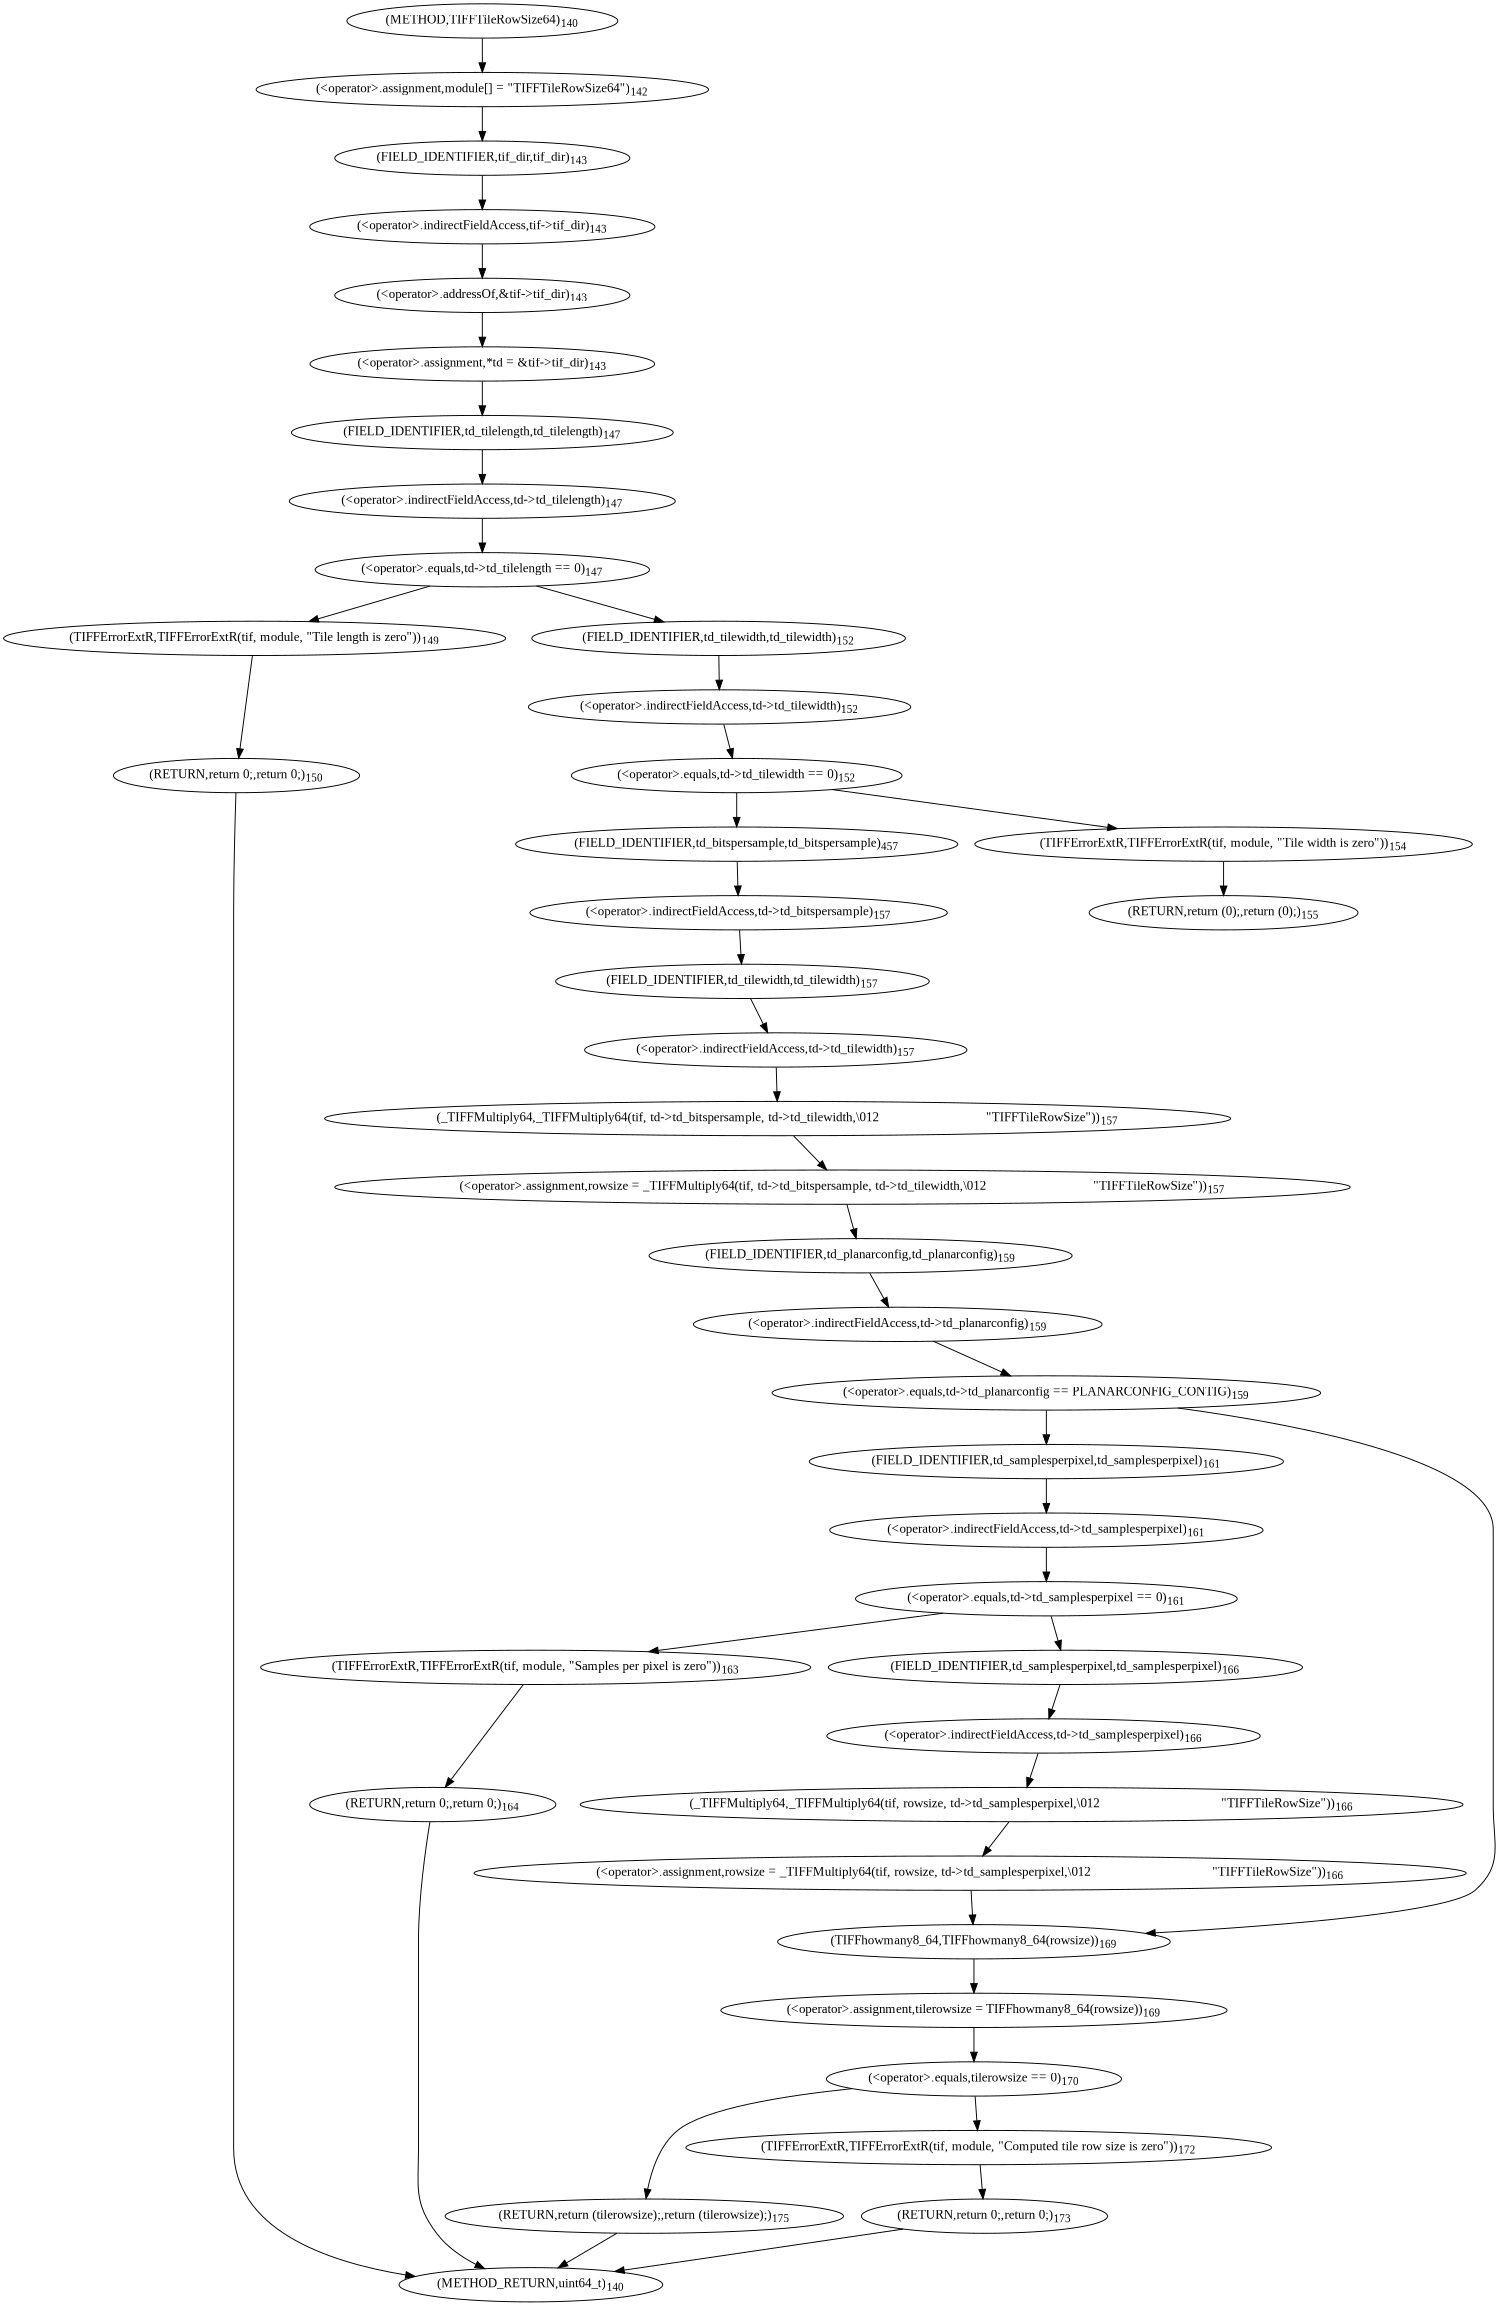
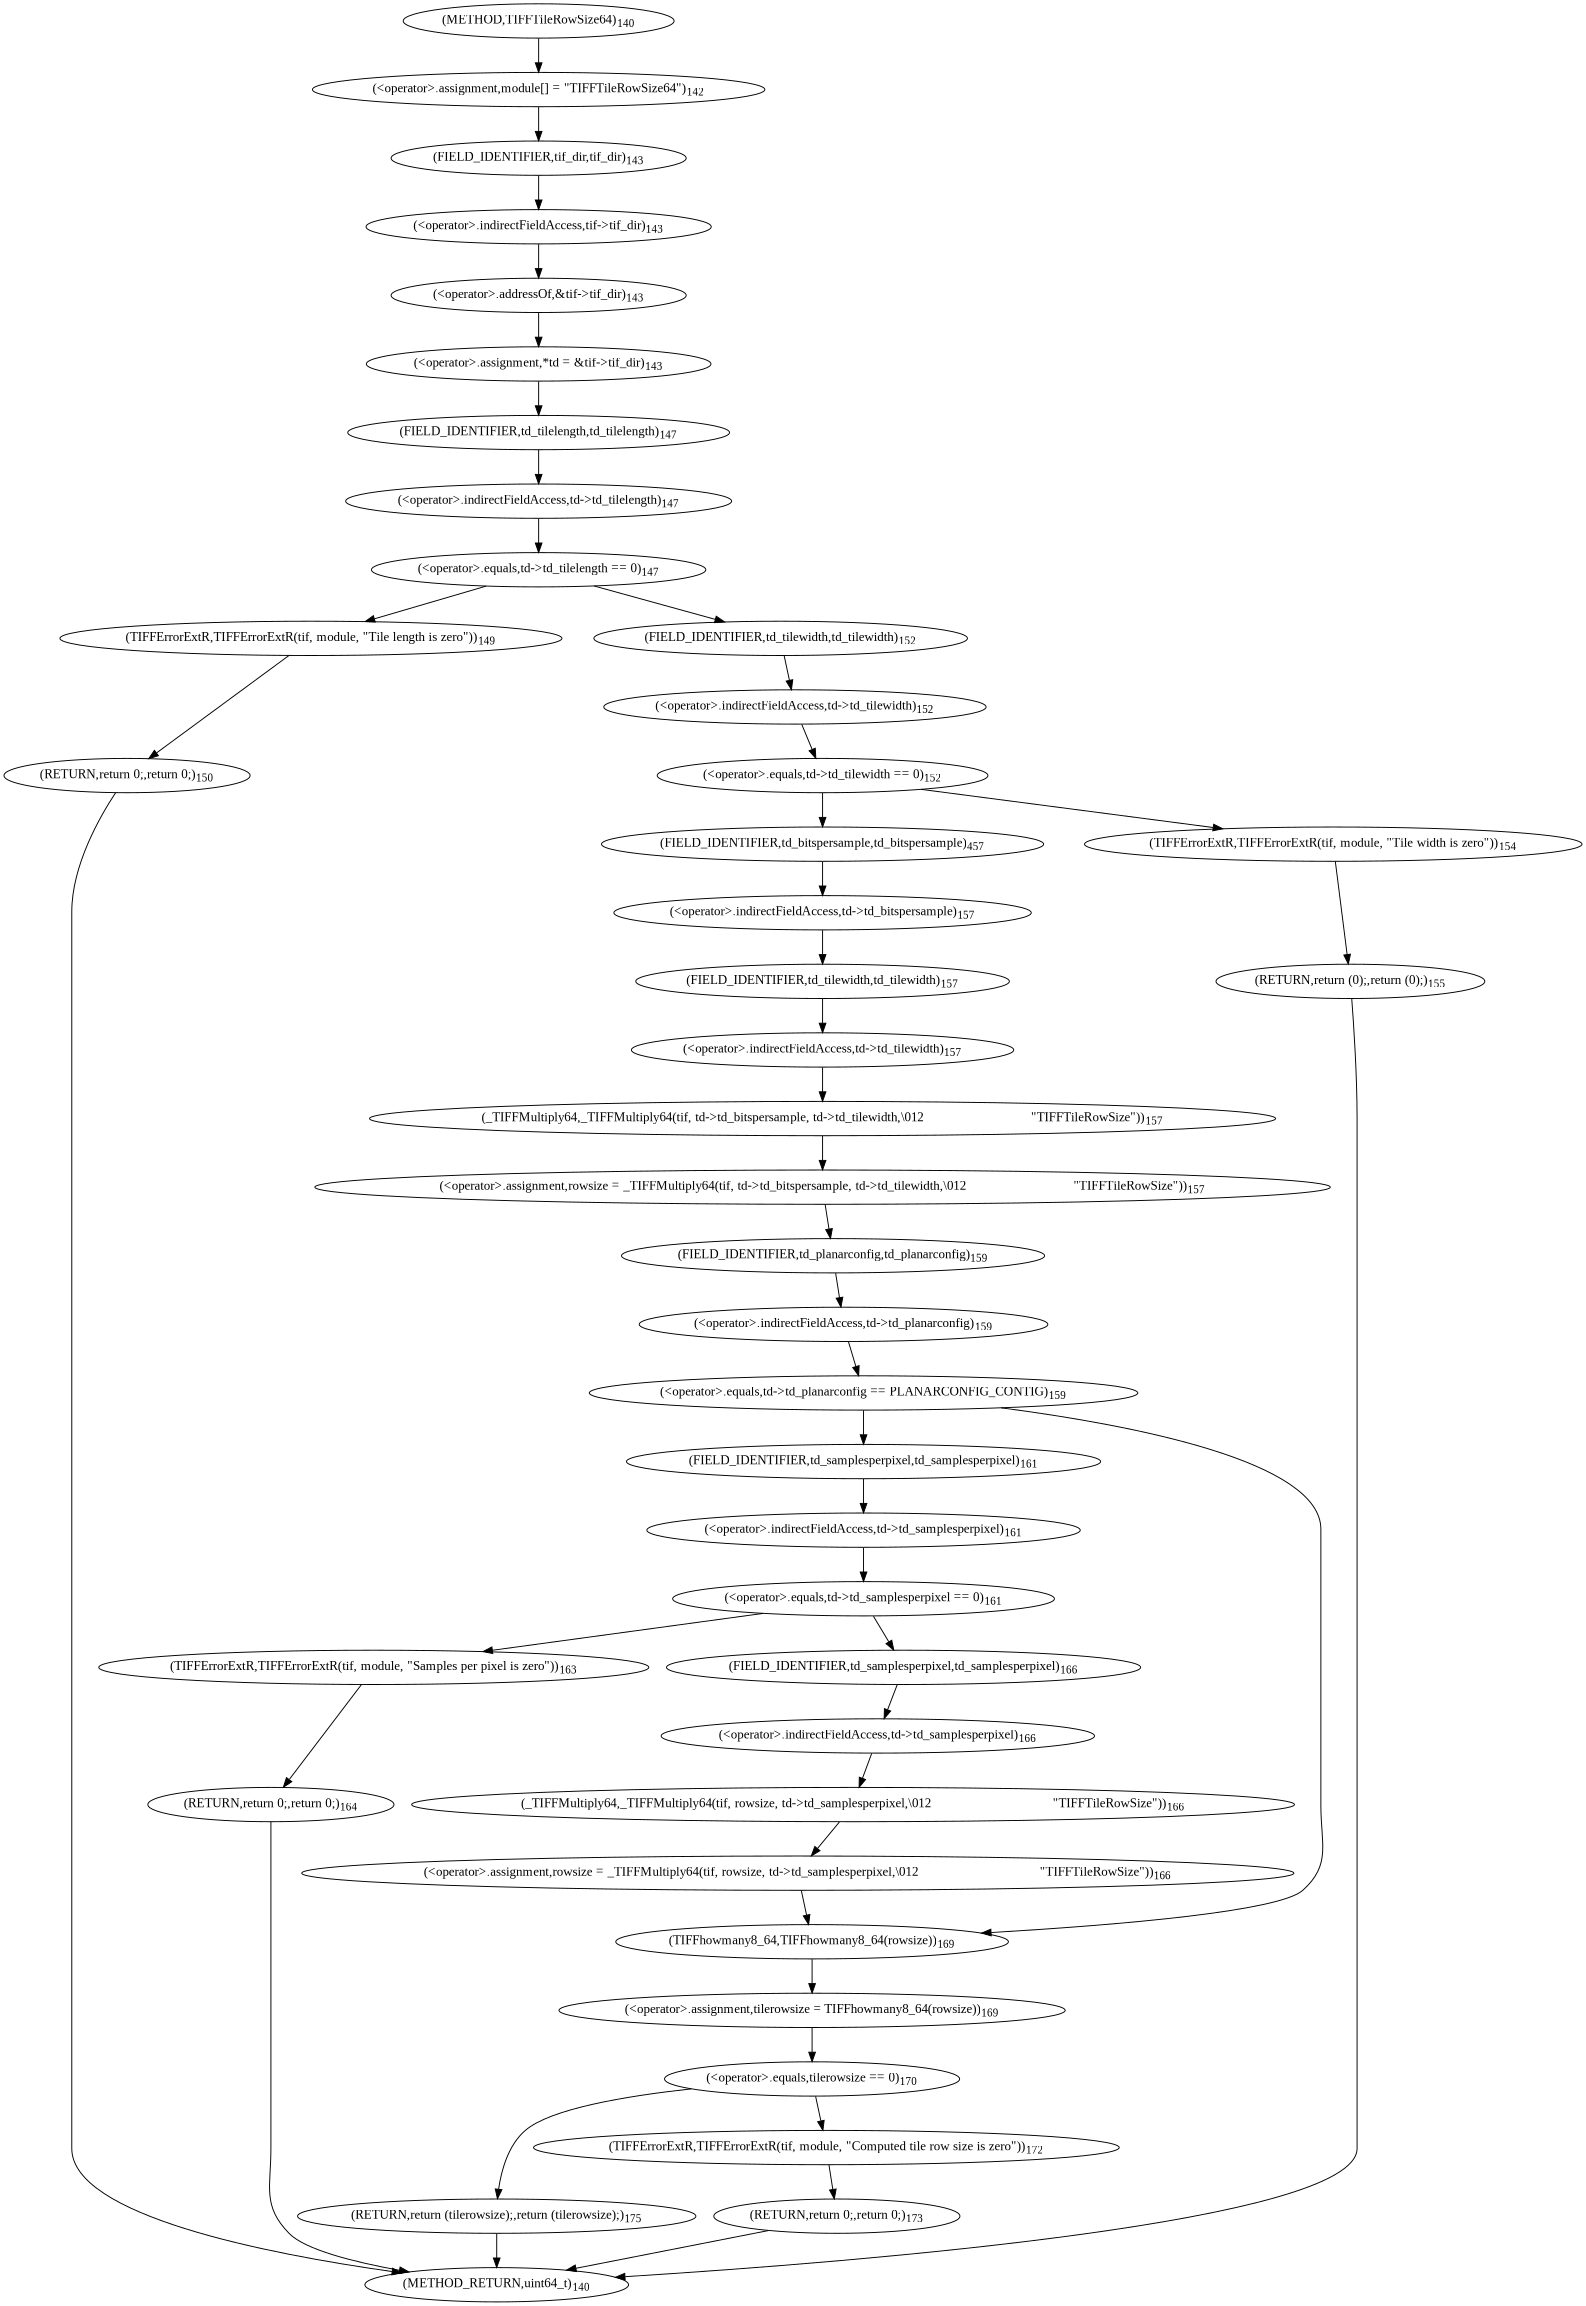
  digraph {
    fontname="Liberation Serif"
    node [fontname="Liberation Serif"]
    edge [fontname="Liberation Serif"]
    n1 [label=<(&lt;operator&gt;.assignment,module[] = &quot;TIFFTileRowSize64&quot;)<SUB>142</SUB>>]
    n2 [label=<(FIELD_IDENTIFIER,tif_dir,tif_dir)<SUB>143</SUB>>]
    n3 [label=<(&lt;operator&gt;.indirectFieldAccess,tif-&gt;tif_dir)<SUB>143</SUB>>]
    n4 [label=<(&lt;operator&gt;.assignment,*td = &amp;tif-&gt;tif_dir)<SUB>143</SUB>>]
    n5 [label=<(FIELD_IDENTIFIER,td_tilelength,td_tilelength)<SUB>147</SUB>>]
    n6 [label=<(&lt;operator&gt;.indirectFieldAccess,td-&gt;td_tilelength)<SUB>147</SUB>>]
    n7 [label=<(&lt;operator&gt;.assignment,rowsize = _TIFFMultiply64(tif, td-&gt;td_bitspersample, td-&gt;td_tilewidth,\012                              &quot;TIFFTileRowSize&quot;))<SUB>157</SUB>>]
    n8 [label=<(FIELD_IDENTIFIER,td_planarconfig,td_planarconfig)<SUB>159</SUB>>]
    n9 [label=<(&lt;operator&gt;.indirectFieldAccess,td-&gt;td_planarconfig)<SUB>159</SUB>>]
    n10 [label=<(&lt;operator&gt;.assignment,tilerowsize = TIFFhowmany8_64(rowsize))<SUB>169</SUB>>]
    n11 [label=<(&lt;operator&gt;.equals,tilerowsize == 0)<SUB>170</SUB>>]
    n12 [label=<(RETURN,return (tilerowsize);,return (tilerowsize);)<SUB>175</SUB>>]
    n13 [label=<(TIFFErrorExtR,TIFFErrorExtR(tif, module, &quot;Computed tile row size is zero&quot;))<SUB>172</SUB>>]
    n14 [label=<(METHOD_RETURN,uint64_t)<SUB>140</SUB>>]
    n15 [label=<(&lt;operator&gt;.addressOf,&amp;tif-&gt;tif_dir)<SUB>143</SUB>>]
    n16 [label=<(&lt;operator&gt;.equals,td-&gt;td_tilelength == 0)<SUB>147</SUB>>]
    n17 [label=<(TIFFErrorExtR,TIFFErrorExtR(tif, module, &quot;Tile length is zero&quot;))<SUB>149</SUB>>]
    n18 [label=<(FIELD_IDENTIFIER,td_tilewidth,td_tilewidth)<SUB>152</SUB>>]
    n19 [label=<(RETURN,return 0;,return 0;)<SUB>150</SUB>>]
    n20 [label=<(&lt;operator&gt;.indirectFieldAccess,td-&gt;td_tilewidth)<SUB>152</SUB>>]
    n21 [label=<(&lt;operator&gt;.equals,td-&gt;td_tilewidth == 0)<SUB>152</SUB>>]
    n22 [label=<(TIFFErrorExtR,TIFFErrorExtR(tif, module, &quot;Tile width is zero&quot;))<SUB>154</SUB>>]
    n23 [label=<(FIELD_IDENTIFIER,td_bitspersample,td_bitspersample)<SUB>457</SUB>>]
    n24 [label=<(RETURN,return (0);,return (0);)<SUB>155</SUB>>]
    n25 [label=<(&lt;operator&gt;.indirectFieldAccess,td-&gt;td_bitspersample)<SUB>157</SUB>>]
    n26 [label=<(_TIFFMultiply64,_TIFFMultiply64(tif, td-&gt;td_bitspersample, td-&gt;td_tilewidth,\012                              &quot;TIFFTileRowSize&quot;))<SUB>157</SUB>>]
    n27 [label=<(&lt;operator&gt;.equals,td-&gt;td_planarconfig == PLANARCONFIG_CONTIG)<SUB>159</SUB>>]
    n28 [label=<(TIFFhowmany8_64,TIFFhowmany8_64(rowsize))<SUB>169</SUB>>]
    n29 [label=<(FIELD_IDENTIFIER,td_samplesperpixel,td_samplesperpixel)<SUB>161</SUB>>]
    n30 [label=<(&lt;operator&gt;.indirectFieldAccess,td-&gt;td_samplesperpixel)<SUB>161</SUB>>]
    n31 [label=<(RETURN,return 0;,return 0;)<SUB>173</SUB>>]
    n32 [label=<(FIELD_IDENTIFIER,td_tilewidth,td_tilewidth)<SUB>157</SUB>>]
    n33 [label=<(&lt;operator&gt;.indirectFieldAccess,td-&gt;td_tilewidth)<SUB>157</SUB>>]
    n34 [label=<(&lt;operator&gt;.assignment,rowsize = _TIFFMultiply64(tif, rowsize, td-&gt;td_samplesperpixel,\012                                  &quot;TIFFTileRowSize&quot;))<SUB>166</SUB>>]
    n35 [label=<(&lt;operator&gt;.equals,td-&gt;td_samplesperpixel == 0)<SUB>161</SUB>>]
    n36 [label=<(TIFFErrorExtR,TIFFErrorExtR(tif, module, &quot;Samples per pixel is zero&quot;))<SUB>163</SUB>>]
    n37 [label=<(FIELD_IDENTIFIER,td_samplesperpixel,td_samplesperpixel)<SUB>166</SUB>>]
    n38 [label=<(RETURN,return 0;,return 0;)<SUB>164</SUB>>]
    n39 [label=<(&lt;operator&gt;.indirectFieldAccess,td-&gt;td_samplesperpixel)<SUB>166</SUB>>]
    n40 [label=<(_TIFFMultiply64,_TIFFMultiply64(tif, rowsize, td-&gt;td_samplesperpixel,\012                                  &quot;TIFFTileRowSize&quot;))<SUB>166</SUB>>]
    n41 [label=<(METHOD,TIFFTileRowSize64)<SUB>140</SUB>>]
    n1 -> n2
    n2 -> n3
    n3 -> n15
    n4 -> n5
    n5 -> n6
    n6 -> n16
    n7 -> n8
    n8 -> n9
    n9 -> n27
    n10 -> n11
    n11 -> n12
    n11 -> n13
    n12 -> n14
    n13 -> n31
    n15 -> n4
    n16 -> n17
    n16 -> n18
    n17 -> n19
    n18 -> n20
    n19 -> n14
    n20 -> n21
    n21 -> n22
    n21 -> n23
    n22 -> n24
    n23 -> n25
+   n24 -> n14
    n25 -> n32
    n26 -> n7
    n27 -> n28
    n27 -> n29
    n28 -> n10
    n29 -> n30
    n30 -> n35
    n31 -> n14
    n32 -> n33
    n33 -> n26
    n34 -> n28
    n35 -> n36
    n35 -> n37
    n36 -> n38
    n37 -> n39
    n38 -> n14
    n39 -> n40
    n40 -> n34
    n41 -> n1
  }
